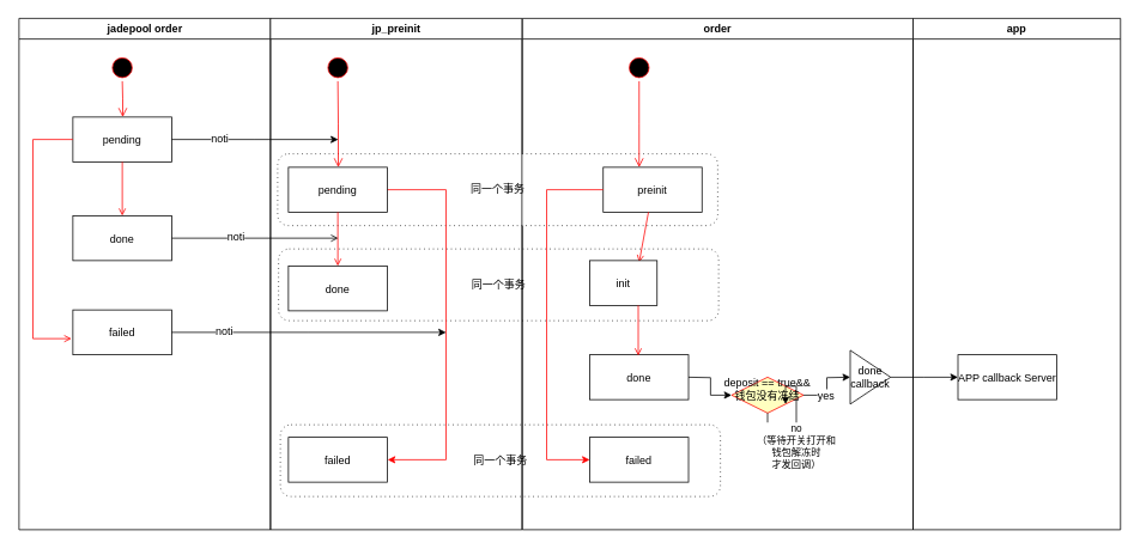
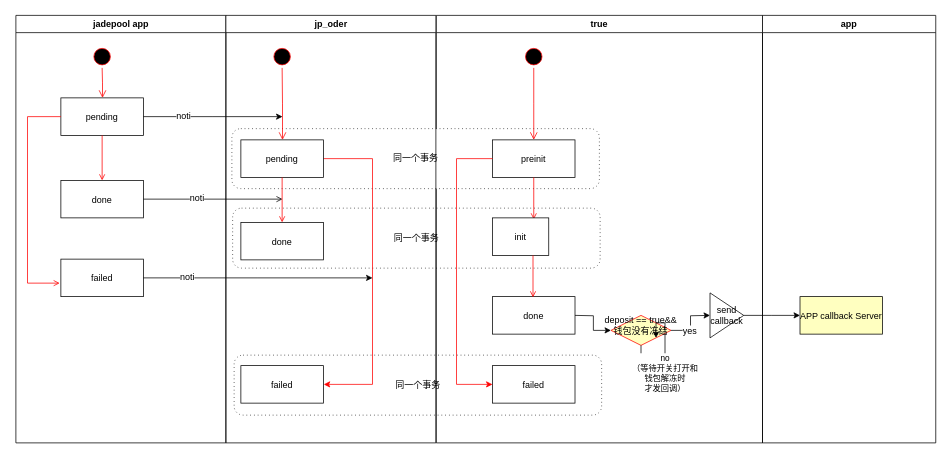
  <mxCell id="0" />
  <mxCell id="1" parent="0" />
  <mxCell id="2" value="同一个事务" style="shape=ext;rounded=1;html=1;whiteSpace=wrap;dashed=1;dashPattern=1 4;" parent="1" vertex="1"><mxGeometry x="311.5" y="473" width="490" height="80" as="geometry" /></mxCell>
  <mxCell id="3" value="同一个事务" style="shape=ext;rounded=1;html=1;whiteSpace=wrap;dashed=1;dashPattern=1 4;" parent="1" vertex="1"><mxGeometry x="309.5" y="277" width="490" height="80" as="geometry" /></mxCell>
- <mxCell id="4" value="jadepool order" style="swimlane;whiteSpace=wrap" parent="1" vertex="1"><mxGeometry x="20.5" y="20" width="280" height="570" as="geometry" /></mxCell>
+ <mxCell id="4" value="jadepool app" style="swimlane;whiteSpace=wrap" parent="1" vertex="1"><mxGeometry x="20.5" y="20" width="280" height="570" as="geometry" /></mxCell>
  <mxCell id="5" value="" style="ellipse;shape=startState;fillColor=#000000;strokeColor=#ff0000;" parent="4" vertex="1"><mxGeometry x="100" y="40" width="30" height="30" as="geometry" /></mxCell>
  <mxCell id="6" value="" style="edgeStyle=elbowEdgeStyle;elbow=horizontal;verticalAlign=bottom;endArrow=open;endSize=8;strokeColor=#FF0000;endFill=1;rounded=0" parent="4" source="5" target="7" edge="1"><mxGeometry x="100" y="40" as="geometry"><mxPoint x="115" y="110" as="targetPoint" /></mxGeometry></mxCell>
  <mxCell id="7" value="pending" style="" parent="4" vertex="1"><mxGeometry x="60" y="110" width="110" height="50" as="geometry" /></mxCell>
  <mxCell id="8" value="done" style="" parent="4" vertex="1"><mxGeometry x="60" y="220" width="110" height="50" as="geometry" /></mxCell>
  <mxCell id="9" value="" style="endArrow=open;strokeColor=#FF0000;endFill=1;rounded=0" parent="4" source="7" target="8" edge="1"><mxGeometry relative="1" as="geometry" /></mxCell>
  <mxCell id="10" value="failed" style="" parent="4" vertex="1"><mxGeometry x="60" y="325" width="110" height="50" as="geometry" /></mxCell>
  <mxCell id="11" value="" style="endArrow=open;strokeColor=#FF0000;endFill=1;rounded=0;exitX=0;exitY=0.5;exitDx=0;exitDy=0;entryX=-0.014;entryY=0.64;entryDx=0;entryDy=0;entryPerimeter=0;" parent="4" source="7" target="10" edge="1"><mxGeometry relative="1" as="geometry"><Array as="points"><mxPoint x="15.5" y="135" /><mxPoint x="15.5" y="357" /></Array></mxGeometry></mxCell>
- <mxCell id="12" value="order" style="swimlane;whiteSpace=wrap" parent="1" vertex="1"><mxGeometry x="581" y="20" width="435" height="570" as="geometry" /></mxCell>
+ <mxCell id="12" value="true" style="swimlane;whiteSpace=wrap" parent="1" vertex="1"><mxGeometry x="581" y="20" width="435" height="570" as="geometry" /></mxCell>
  <mxCell id="13" value="同一个事务" style="shape=ext;rounded=1;html=1;whiteSpace=wrap;dashed=1;dashPattern=1 4;" parent="12" vertex="1"><mxGeometry x="-272.5" y="151" width="490" height="80" as="geometry" /></mxCell>
  <mxCell id="14" value="" style="ellipse;shape=startState;fillColor=#000000;strokeColor=#ff0000;" parent="12" vertex="1"><mxGeometry x="115" y="40" width="30" height="30" as="geometry" /></mxCell>
  <mxCell id="15" value="" style="edgeStyle=elbowEdgeStyle;elbow=horizontal;verticalAlign=bottom;endArrow=open;endSize=8;strokeColor=#FF0000;endFill=1;rounded=0" parent="12" source="14" target="16" edge="1"><mxGeometry x="-349.5" y="-108" as="geometry"><mxPoint x="-334.5" y="-38" as="targetPoint" /></mxGeometry></mxCell>
- <mxCell id="16" value="preinit" style="" parent="12" vertex="1"><mxGeometry x="90" y="166" width="110" height="50" as="geometry" /></mxCell>
+ <mxCell id="16" value="preinit" style="" parent="12" vertex="1"><mxGeometry x="75" y="166" width="110" height="50" as="geometry" /></mxCell>
  <mxCell id="17" value="done" style="" parent="12" vertex="1"><mxGeometry x="75" y="375" width="110" height="50" as="geometry" /></mxCell>
  <mxCell id="18" value="" style="endArrow=open;strokeColor=#FF0000;endFill=1;rounded=0" parent="12" source="16" edge="1"><mxGeometry relative="1" as="geometry"><mxPoint x="130" y="272" as="targetPoint" /></mxGeometry></mxCell>
  <mxCell id="19" value="failed" style="" parent="12" vertex="1"><mxGeometry x="75" y="467" width="110" height="50" as="geometry" /></mxCell>
  <mxCell id="20" style="edgeStyle=orthogonalEdgeStyle;rounded=0;orthogonalLoop=1;jettySize=auto;html=1;exitX=0;exitY=0.5;exitDx=0;exitDy=0;strokeColor=#FF0000;entryX=0;entryY=0.5;entryDx=0;entryDy=0;" parent="12" source="16" target="19" edge="1"><mxGeometry relative="1" as="geometry"><mxPoint x="-14.5" y="421.5" as="targetPoint" /><mxPoint x="-14.5" y="180.5" as="sourcePoint" /><Array as="points"><mxPoint x="27" y="191" /><mxPoint x="27" y="492" /></Array></mxGeometry></mxCell>
  <mxCell id="21" value="deposit == true&amp;&amp;&#10;钱包没有冻结&#10;" style="rhombus;fillColor=#ffffc0;strokeColor=#ff0000;" parent="12" vertex="1"><mxGeometry x="233" y="400" width="80" height="40" as="geometry" /></mxCell>
  <mxCell id="22" style="edgeStyle=orthogonalEdgeStyle;rounded=0;orthogonalLoop=1;jettySize=auto;html=1;exitX=1;exitY=0.5;exitDx=0;exitDy=0;entryX=0;entryY=0.5;entryDx=0;entryDy=0;strokeColor=#000000;fillColor=#000000;" parent="12" target="21" edge="1"><mxGeometry relative="1" as="geometry"><mxPoint x="185" y="400" as="sourcePoint" /></mxGeometry></mxCell>
  <mxCell id="23" value="init" style="" parent="12" vertex="1"><mxGeometry x="75" y="270" width="75" height="50" as="geometry" /></mxCell>
  <mxCell id="24" value="" style="endArrow=open;strokeColor=#FF0000;endFill=1;rounded=0" parent="12" edge="1"><mxGeometry relative="1" as="geometry"><mxPoint x="129" y="320" as="sourcePoint" /><mxPoint x="129" y="376" as="targetPoint" /></mxGeometry></mxCell>
- <mxCell id="25" value="done callback" style="triangle;whiteSpace=wrap;html=1;" parent="12" vertex="1"><mxGeometry x="365" y="370" width="45" height="60" as="geometry" /></mxCell>
+ <mxCell id="25" value="send callback" style="triangle;whiteSpace=wrap;html=1;" parent="12" vertex="1"><mxGeometry x="365" y="370" width="45" height="60" as="geometry" /></mxCell>
  <mxCell id="26" value="no&lt;br&gt;（等待开关打开和&lt;br&gt;钱包解冻时&lt;br&gt;才发回调）" style="edgeStyle=orthogonalEdgeStyle;rounded=0;orthogonalLoop=1;jettySize=auto;html=1;exitX=0.5;exitY=1;exitDx=0;exitDy=0;strokeColor=#000000;fillColor=#000000;entryX=1;entryY=1;entryDx=0;entryDy=0;" parent="12" source="21" target="21" edge="1"><mxGeometry relative="1" as="geometry"><mxPoint x="305" y="492" as="targetPoint" /><Array as="points"><mxPoint x="273" y="492" /><mxPoint x="305" y="492" /><mxPoint x="305" y="410" /></Array></mxGeometry></mxCell>
  <mxCell id="27" value="" style="endArrow=open;strokeColor=#000000;endFill=1;rounded=0;fillColor=#000000;" parent="1" edge="1"><mxGeometry relative="1" as="geometry"><mxPoint x="190.5" y="265" as="sourcePoint" /><mxPoint x="376" y="265" as="targetPoint" /><Array as="points"><mxPoint x="246" y="265" /></Array></mxGeometry></mxCell>
  <mxCell id="28" value="noti" style="text;html=1;resizable=0;points=[];align=center;verticalAlign=middle;labelBackgroundColor=#ffffff;" parent="27" vertex="1" connectable="0"><mxGeometry x="-0.24" y="2" relative="1" as="geometry"><mxPoint x="1" as="offset" /></mxGeometry></mxCell>
  <mxCell id="29" style="edgeStyle=orthogonalEdgeStyle;rounded=0;orthogonalLoop=1;jettySize=auto;html=1;exitX=1;exitY=0.5;exitDx=0;exitDy=0;" parent="1" source="7" edge="1"><mxGeometry relative="1" as="geometry"><mxPoint x="376" y="155" as="targetPoint" /></mxGeometry></mxCell>
  <mxCell id="30" value="noti" style="text;html=1;resizable=0;points=[];align=center;verticalAlign=middle;labelBackgroundColor=#ffffff;" parent="29" vertex="1" connectable="0"><mxGeometry x="-0.429" y="1" relative="1" as="geometry"><mxPoint as="offset" /></mxGeometry></mxCell>
  <mxCell id="31" style="edgeStyle=orthogonalEdgeStyle;rounded=0;orthogonalLoop=1;jettySize=auto;html=1;exitX=1;exitY=0.5;exitDx=0;exitDy=0;strokeColor=#FF0000;" parent="1" source="42" edge="1"><mxGeometry relative="1" as="geometry"><mxPoint x="431" y="512" as="targetPoint" /><Array as="points"><mxPoint x="496" y="211" /><mxPoint x="496" y="512" /></Array></mxGeometry></mxCell>
  <mxCell id="32" style="edgeStyle=orthogonalEdgeStyle;rounded=0;orthogonalLoop=1;jettySize=auto;html=1;exitX=1;exitY=0.5;exitDx=0;exitDy=0;fillColor=#000000;" parent="1" source="10" edge="1"><mxGeometry relative="1" as="geometry"><mxPoint x="496" y="370" as="targetPoint" /></mxGeometry></mxCell>
  <mxCell id="33" value="noti" style="text;html=1;resizable=0;points=[];align=center;verticalAlign=middle;labelBackgroundColor=#ffffff;" parent="32" vertex="1" connectable="0"><mxGeometry x="-0.62" y="2" relative="1" as="geometry"><mxPoint as="offset" /></mxGeometry></mxCell>
  <mxCell id="34" value="app" style="swimlane;whiteSpace=wrap" parent="1" vertex="1"><mxGeometry x="1016" y="20" width="231" height="570" as="geometry" /></mxCell>
- <mxCell id="35" value="APP callback Server" style="" parent="34" vertex="1"><mxGeometry x="50" y="375" width="110" height="50" as="geometry" /></mxCell>
+ <mxCell id="35" value="APP callback Server" style="fillColor=#ffffc0;" parent="34" vertex="1"><mxGeometry x="50" y="375" width="110" height="50" as="geometry" /></mxCell>
  <mxCell id="36" style="edgeStyle=orthogonalEdgeStyle;rounded=0;orthogonalLoop=1;jettySize=auto;html=1;exitX=1;exitY=0.5;exitDx=0;exitDy=0;strokeColor=#000000;fillColor=#000000;" parent="1" source="21" edge="1"><mxGeometry relative="1" as="geometry"><mxPoint x="946" y="420" as="targetPoint" /></mxGeometry></mxCell>
  <mxCell id="37" value="yes&lt;br&gt;" style="text;html=1;resizable=0;points=[];align=center;verticalAlign=middle;labelBackgroundColor=#ffffff;" parent="36" vertex="1" connectable="0"><mxGeometry x="-0.322" relative="1" as="geometry"><mxPoint as="offset" /></mxGeometry></mxCell>
  <mxCell id="38" style="edgeStyle=orthogonalEdgeStyle;rounded=0;orthogonalLoop=1;jettySize=auto;html=1;exitX=1;exitY=0.5;exitDx=0;exitDy=0;strokeColor=#000000;fillColor=#000000;" parent="1" source="25" edge="1"><mxGeometry relative="1" as="geometry"><mxPoint x="1066" y="420" as="targetPoint" /></mxGeometry></mxCell>
- <mxCell id="39" value="jp_preinit" style="swimlane;whiteSpace=wrap" parent="1" vertex="1"><mxGeometry x="300.5" y="20" width="280" height="570" as="geometry"><mxRectangle x="444.5" y="128" width="70" height="23" as="alternateBounds" /></mxGeometry></mxCell>
+ <mxCell id="39" value="jp_oder" style="swimlane;whiteSpace=wrap" parent="1" vertex="1"><mxGeometry x="300.5" y="20" width="280" height="570" as="geometry"><mxRectangle x="444.5" y="128" width="70" height="23" as="alternateBounds" /></mxGeometry></mxCell>
  <mxCell id="40" value="" style="ellipse;shape=startState;fillColor=#000000;strokeColor=#ff0000;" parent="39" vertex="1"><mxGeometry x="60" y="40" width="30" height="30" as="geometry" /></mxCell>
  <mxCell id="41" value="" style="edgeStyle=elbowEdgeStyle;elbow=horizontal;verticalAlign=bottom;endArrow=open;endSize=8;strokeColor=#FF0000;endFill=1;rounded=0" parent="39" source="40" target="42" edge="1"><mxGeometry x="40" y="20" as="geometry"><mxPoint x="55" y="90" as="targetPoint" /></mxGeometry></mxCell>
  <mxCell id="42" value="pending" style="" parent="39" vertex="1"><mxGeometry x="20" y="166" width="110" height="50" as="geometry" /></mxCell>
  <mxCell id="43" value="done" style="" parent="39" vertex="1"><mxGeometry x="20" y="276" width="110" height="50" as="geometry" /></mxCell>
  <mxCell id="44" value="" style="endArrow=open;strokeColor=#FF0000;endFill=1;rounded=0" parent="39" source="42" target="43" edge="1"><mxGeometry relative="1" as="geometry" /></mxCell>
  <mxCell id="45" value="failed" style="" parent="39" vertex="1"><mxGeometry x="20" y="467" width="110" height="50" as="geometry" /></mxCell>
